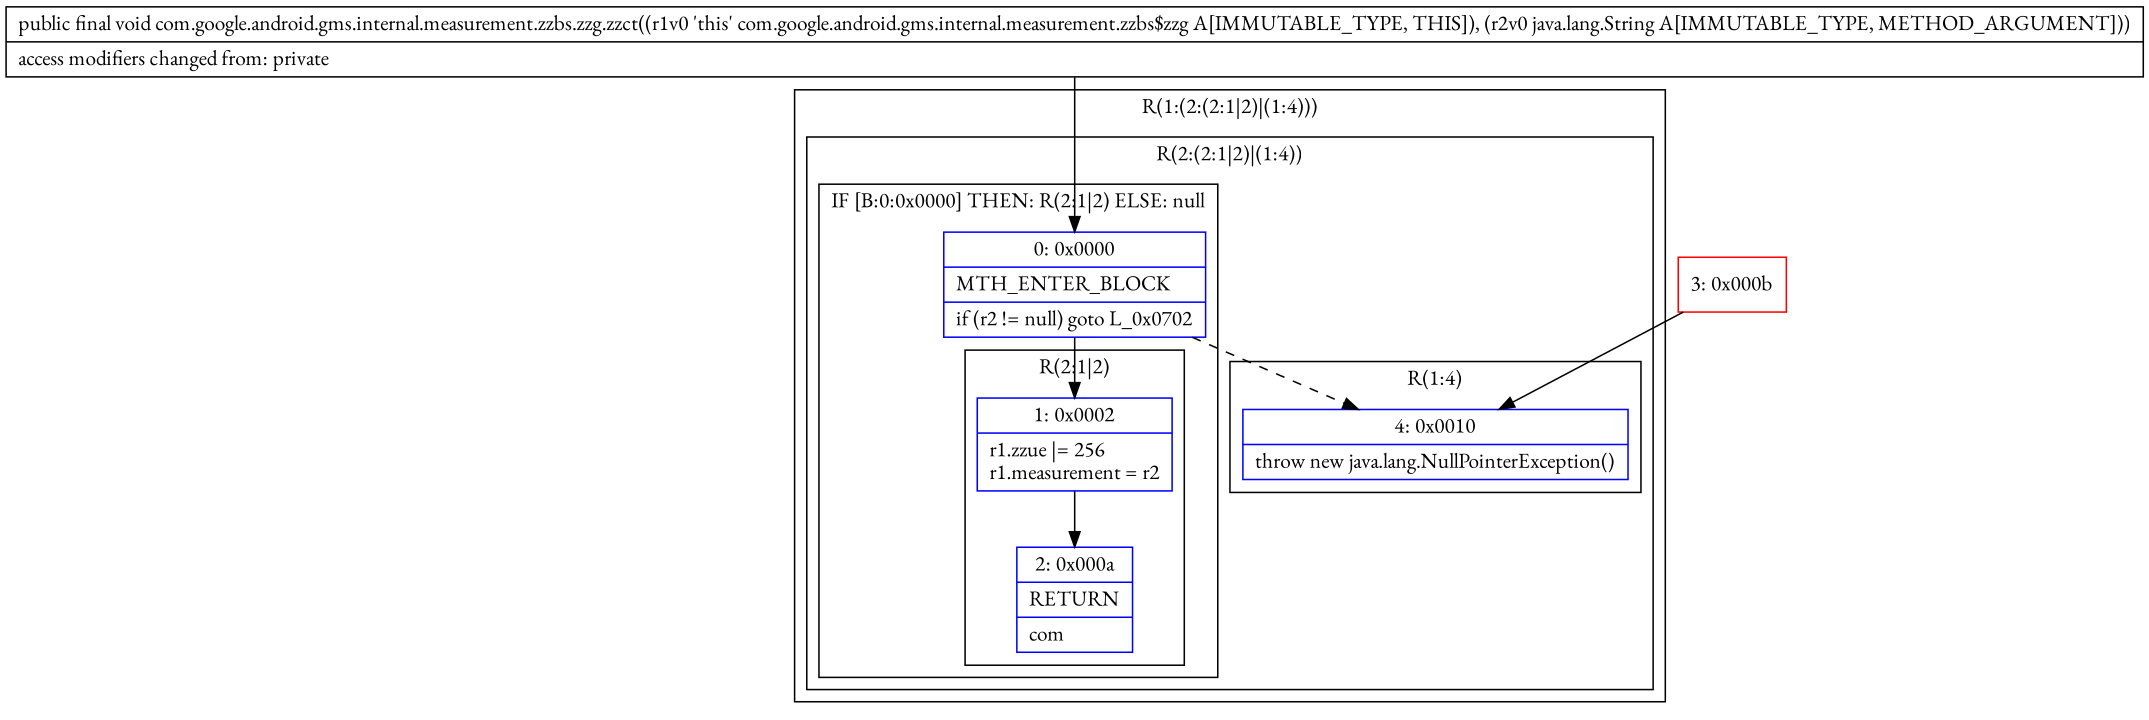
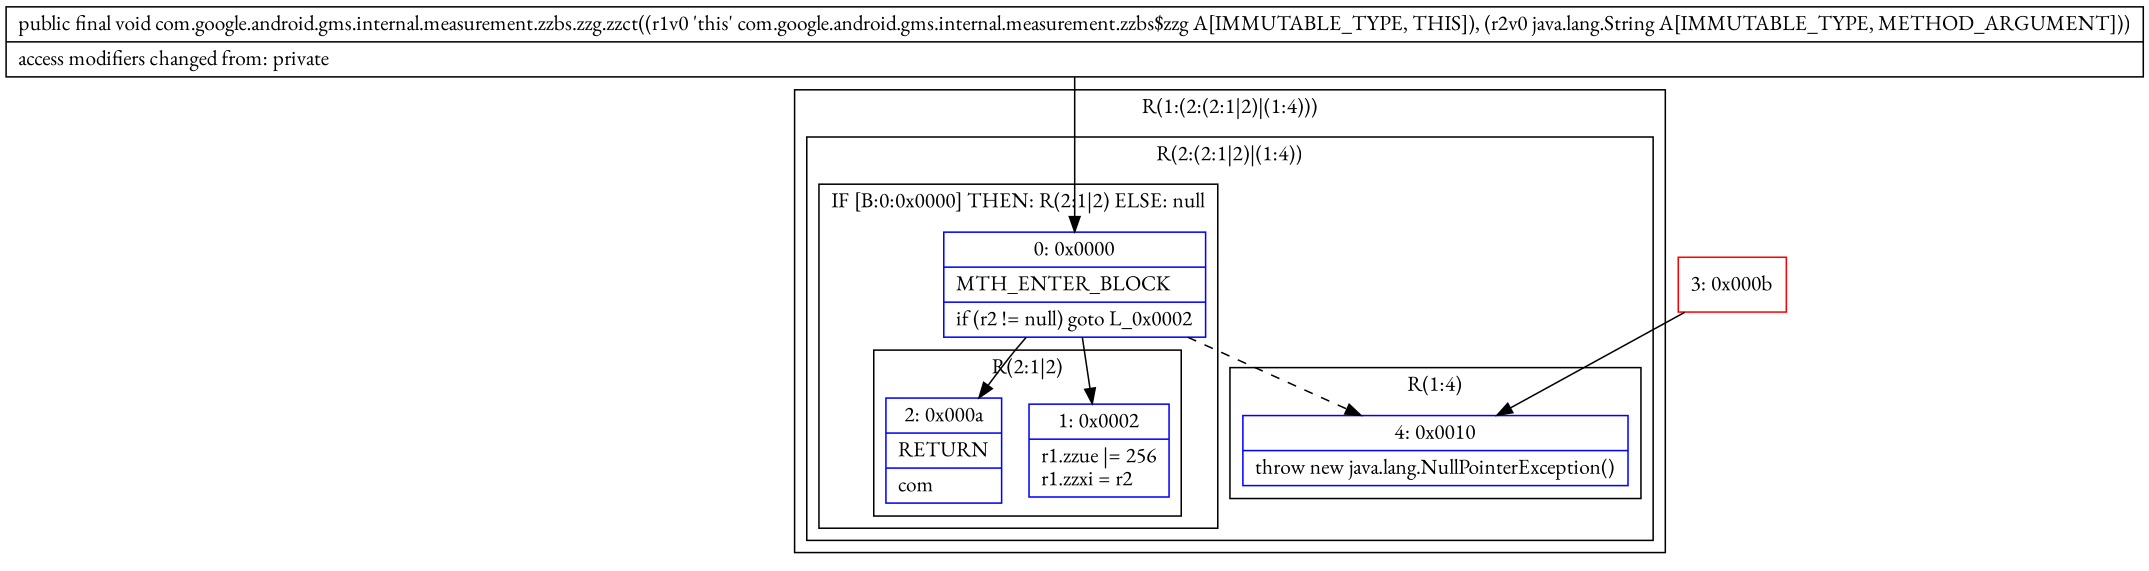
  digraph {
    fontname="EB Garamond"
    node [color=blue fontname="EB Garamond" shape=record]
    edge [fontname="EB Garamond"]
-   n1 [label="{1\:\ 0x0002|r1.zzue \|= 256\lr1.measurement = r2\l}"]
+   n1 [label="{1\:\ 0x0002|r1.zzue \|= 256\lr1.zzxi = r2\l}"]
    n2 [label="{2\:\ 0x000a|RETURN\l|com\l}"]
-   n3 [label="{0\:\ 0x0000|MTH_ENTER_BLOCK\l|if (r2 != null) goto L_0x0702\l}"]
+   n3 [label="{0\:\ 0x0000|MTH_ENTER_BLOCK\l|if (r2 != null) goto L_0x0002\l}"]
    n4 [label="{4\:\ 0x0010|throw new java.lang.NullPointerException()\l}"]
    n5 [color=red label="{3\:\ 0x000b}"]
    n6 [label="{public final void com.google.android.gms.internal.measurement.zzbs.zzg.zzct((r1v0 'this' com.google.android.gms.internal.measurement.zzbs$zzg A[IMMUTABLE_TYPE, THIS]), (r2v0 java.lang.String A[IMMUTABLE_TYPE, METHOD_ARGUMENT]))  | access modifiers changed from: private\l}" color=""]
    subgraph cluster_1 {
      label="R(1:(2:(2:1|2)|(1:4)))"
      subgraph cluster_2 {
        label="R(2:(2:1|2)|(1:4))"
        subgraph cluster_3 {
          label="IF [B:0:0x0000] THEN: R(2:1|2) ELSE: null"
          n3
          subgraph cluster_4 {
            label="R(2:1|2)"
            n1
            n2
          }
        }
        subgraph cluster_5 {
          label="R(1:4)"
          n4
        }
      }
    }
-   n1 -> n2
+   n3 -> n2
    n3 -> n1
    n3 -> n4 [style=dashed]
    n5 -> n4
    n6 -> n3
  }
